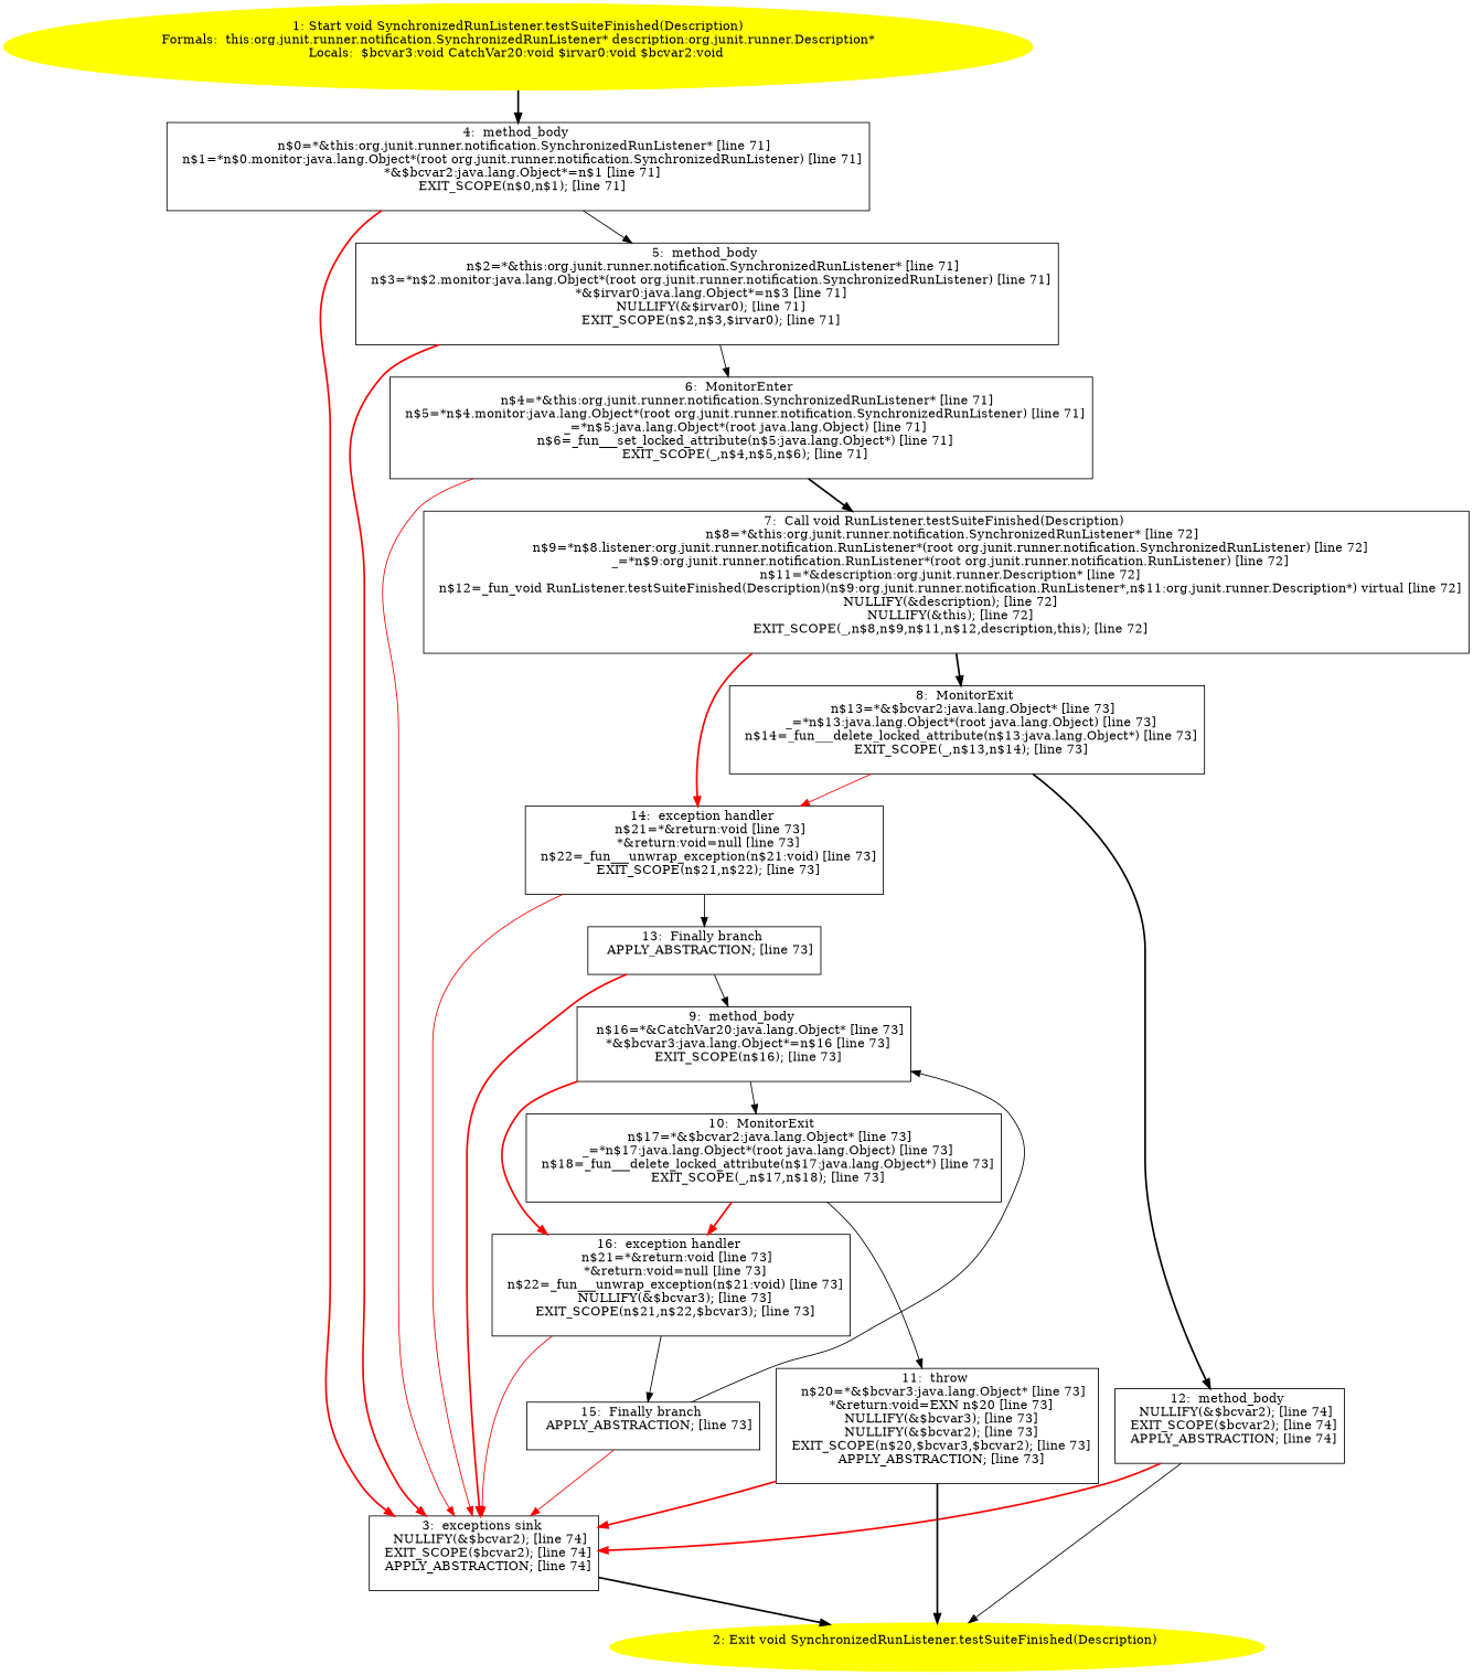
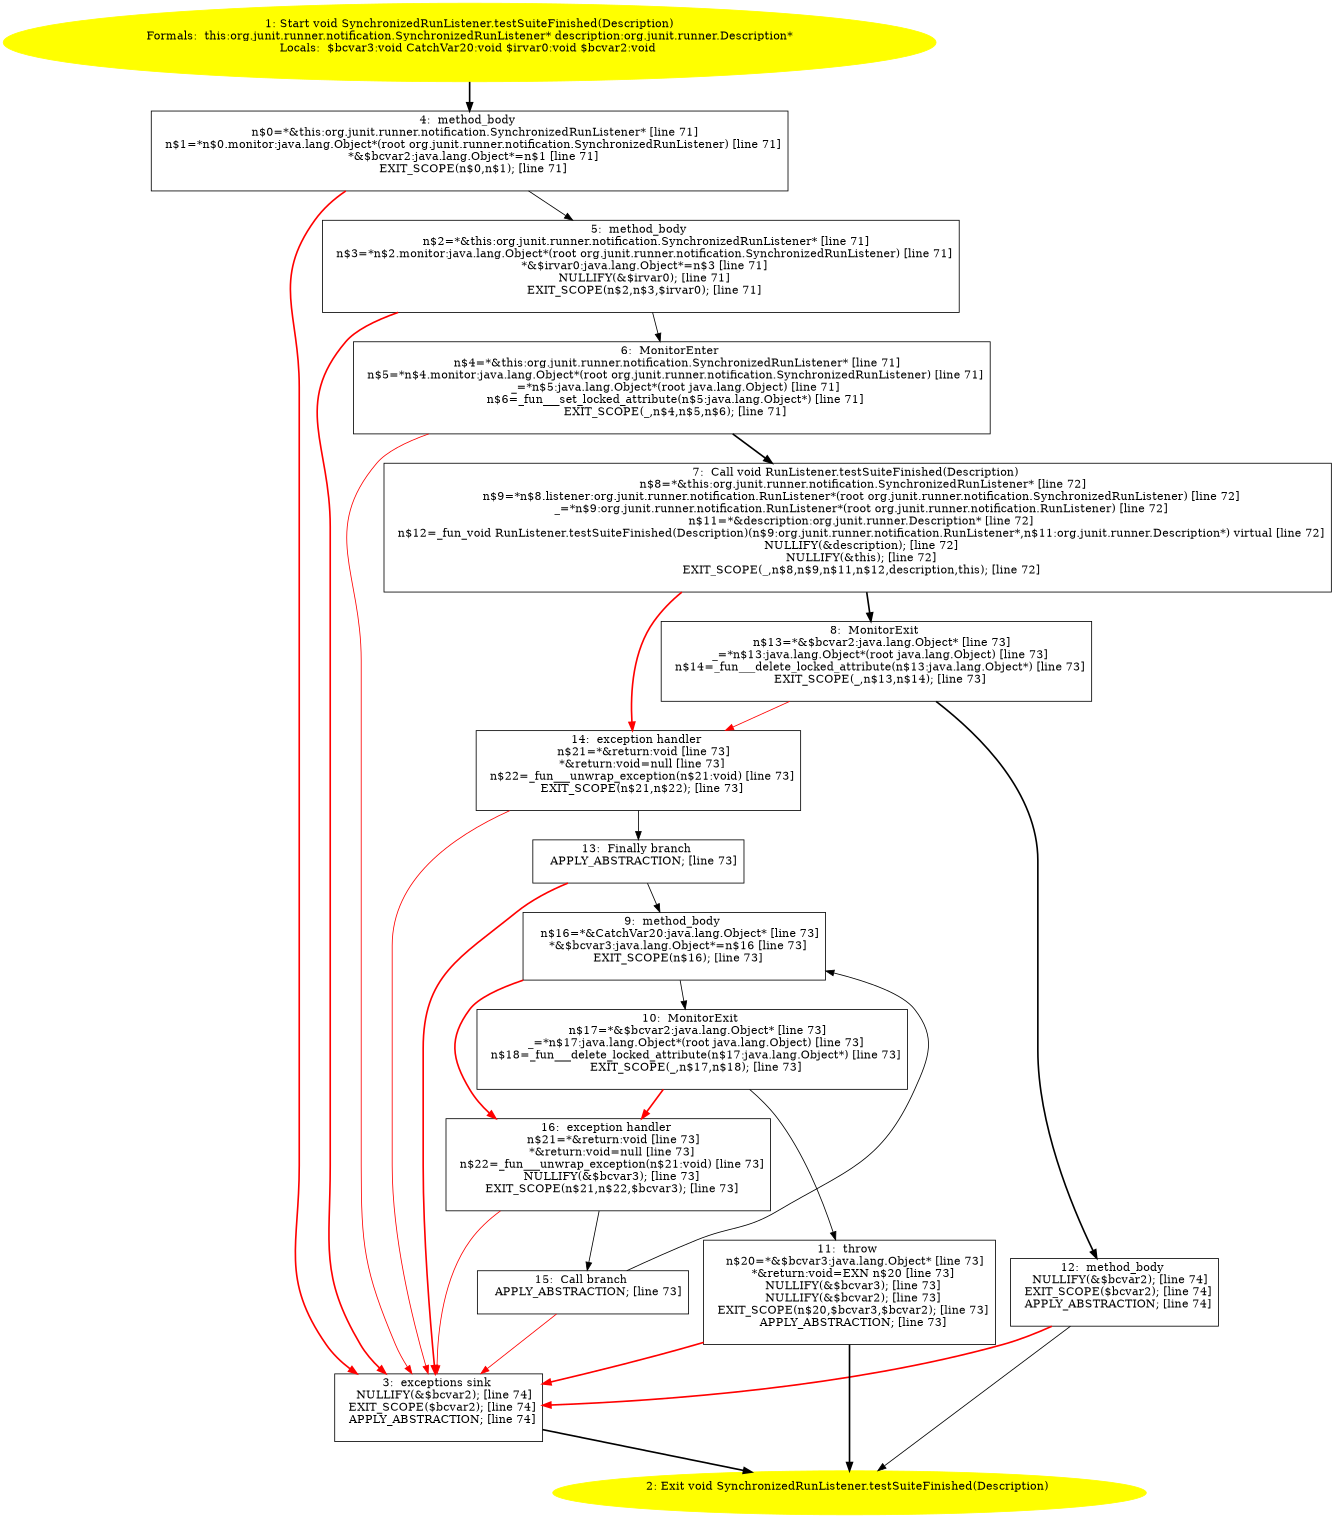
  digraph {
    node [shape=box]
    edge [style=bold]
    n1 [color=yellow label="1: Start void SynchronizedRunListener.testSuiteFinished(Description)\nFormals:  this:org.junit.runner.notification.SynchronizedRunListener* description:org.junit.runner.Description*\nLocals:  $bcvar3:void CatchVar20:void $irvar0:void $bcvar2:void \n  " style=filled shape=""]
    n2 [label="4:  method_body \n   n$0=*&this:org.junit.runner.notification.SynchronizedRunListener* [line 71]\n  n$1=*n$0.monitor:java.lang.Object*(root org.junit.runner.notification.SynchronizedRunListener) [line 71]\n  *&$bcvar2:java.lang.Object*=n$1 [line 71]\n  EXIT_SCOPE(n$0,n$1); [line 71]\n "]
    n3 [label="3:  exceptions sink \n   NULLIFY(&$bcvar2); [line 74]\n  EXIT_SCOPE($bcvar2); [line 74]\n  APPLY_ABSTRACTION; [line 74]\n "]
    n4 [label="5:  method_body \n   n$2=*&this:org.junit.runner.notification.SynchronizedRunListener* [line 71]\n  n$3=*n$2.monitor:java.lang.Object*(root org.junit.runner.notification.SynchronizedRunListener) [line 71]\n  *&$irvar0:java.lang.Object*=n$3 [line 71]\n  NULLIFY(&$irvar0); [line 71]\n  EXIT_SCOPE(n$2,n$3,$irvar0); [line 71]\n "]
    n5 [color=yellow label="2: Exit void SynchronizedRunListener.testSuiteFinished(Description) \n  " style=filled shape=""]
    n6 [label="6:  MonitorEnter \n   n$4=*&this:org.junit.runner.notification.SynchronizedRunListener* [line 71]\n  n$5=*n$4.monitor:java.lang.Object*(root org.junit.runner.notification.SynchronizedRunListener) [line 71]\n  _=*n$5:java.lang.Object*(root java.lang.Object) [line 71]\n  n$6=_fun___set_locked_attribute(n$5:java.lang.Object*) [line 71]\n  EXIT_SCOPE(_,n$4,n$5,n$6); [line 71]\n "]
    n7 [label="7:  Call void RunListener.testSuiteFinished(Description) \n   n$8=*&this:org.junit.runner.notification.SynchronizedRunListener* [line 72]\n  n$9=*n$8.listener:org.junit.runner.notification.RunListener*(root org.junit.runner.notification.SynchronizedRunListener) [line 72]\n  _=*n$9:org.junit.runner.notification.RunListener*(root org.junit.runner.notification.RunListener) [line 72]\n  n$11=*&description:org.junit.runner.Description* [line 72]\n  n$12=_fun_void RunListener.testSuiteFinished(Description)(n$9:org.junit.runner.notification.RunListener*,n$11:org.junit.runner.Description*) virtual [line 72]\n  NULLIFY(&description); [line 72]\n  NULLIFY(&this); [line 72]\n  EXIT_SCOPE(_,n$8,n$9,n$11,n$12,description,this); [line 72]\n "]
    n8 [label="8:  MonitorExit \n   n$13=*&$bcvar2:java.lang.Object* [line 73]\n  _=*n$13:java.lang.Object*(root java.lang.Object) [line 73]\n  n$14=_fun___delete_locked_attribute(n$13:java.lang.Object*) [line 73]\n  EXIT_SCOPE(_,n$13,n$14); [line 73]\n "]
    n9 [label="14:  exception handler \n   n$21=*&return:void [line 73]\n  *&return:void=null [line 73]\n  n$22=_fun___unwrap_exception(n$21:void) [line 73]\n  EXIT_SCOPE(n$21,n$22); [line 73]\n "]
    n10 [label="12:  method_body \n   NULLIFY(&$bcvar2); [line 74]\n  EXIT_SCOPE($bcvar2); [line 74]\n  APPLY_ABSTRACTION; [line 74]\n "]
    n11 [label="13:  Finally branch \n   APPLY_ABSTRACTION; [line 73]\n "]
    n12 [label="9:  method_body \n   n$16=*&CatchVar20:java.lang.Object* [line 73]\n  *&$bcvar3:java.lang.Object*=n$16 [line 73]\n  EXIT_SCOPE(n$16); [line 73]\n "]
    n13 [label="10:  MonitorExit \n   n$17=*&$bcvar2:java.lang.Object* [line 73]\n  _=*n$17:java.lang.Object*(root java.lang.Object) [line 73]\n  n$18=_fun___delete_locked_attribute(n$17:java.lang.Object*) [line 73]\n  EXIT_SCOPE(_,n$17,n$18); [line 73]\n "]
    n14 [label="16:  exception handler \n   n$21=*&return:void [line 73]\n  *&return:void=null [line 73]\n  n$22=_fun___unwrap_exception(n$21:void) [line 73]\n  NULLIFY(&$bcvar3); [line 73]\n  EXIT_SCOPE(n$21,n$22,$bcvar3); [line 73]\n "]
    n15 [label="11:  throw \n   n$20=*&$bcvar3:java.lang.Object* [line 73]\n  *&return:void=EXN n$20 [line 73]\n  NULLIFY(&$bcvar3); [line 73]\n  NULLIFY(&$bcvar2); [line 73]\n  EXIT_SCOPE(n$20,$bcvar3,$bcvar2); [line 73]\n  APPLY_ABSTRACTION; [line 73]\n "]
-   n16 [label="15:  Finally branch \n   APPLY_ABSTRACTION; [line 73]\n "]
+   n16 [label="15:  Call branch \n   APPLY_ABSTRACTION; [line 73]\n "]
    n1 -> n2
    n2 -> n3 [color=red]
    n2 -> n4 [style=solid]
    n3 -> n5
    n4 -> n3 [color=red]
    n4 -> n6 [style=solid]
    n6 -> n3 [color=red style=solid]
    n6 -> n7
    n7 -> n8
    n7 -> n9 [color=red]
    n8 -> n9 [color=red style=solid]
    n8 -> n10
    n9 -> n3 [color=red style=solid]
    n9 -> n11 [style=solid]
    n10 -> n3 [color=red]
    n10 -> n5 [style=solid]
    n11 -> n3 [color=red]
    n11 -> n12 [style=solid]
    n12 -> n13 [style=solid]
    n12 -> n14 [color=red]
    n13 -> n14 [color=red]
    n13 -> n15 [style=solid]
    n14 -> n3 [color=red style=solid]
    n14 -> n16 [style=solid]
    n15 -> n3 [color=red]
    n15 -> n5
    n16 -> n3 [color=red style=solid]
    n16 -> n12 [style=solid]
  }
